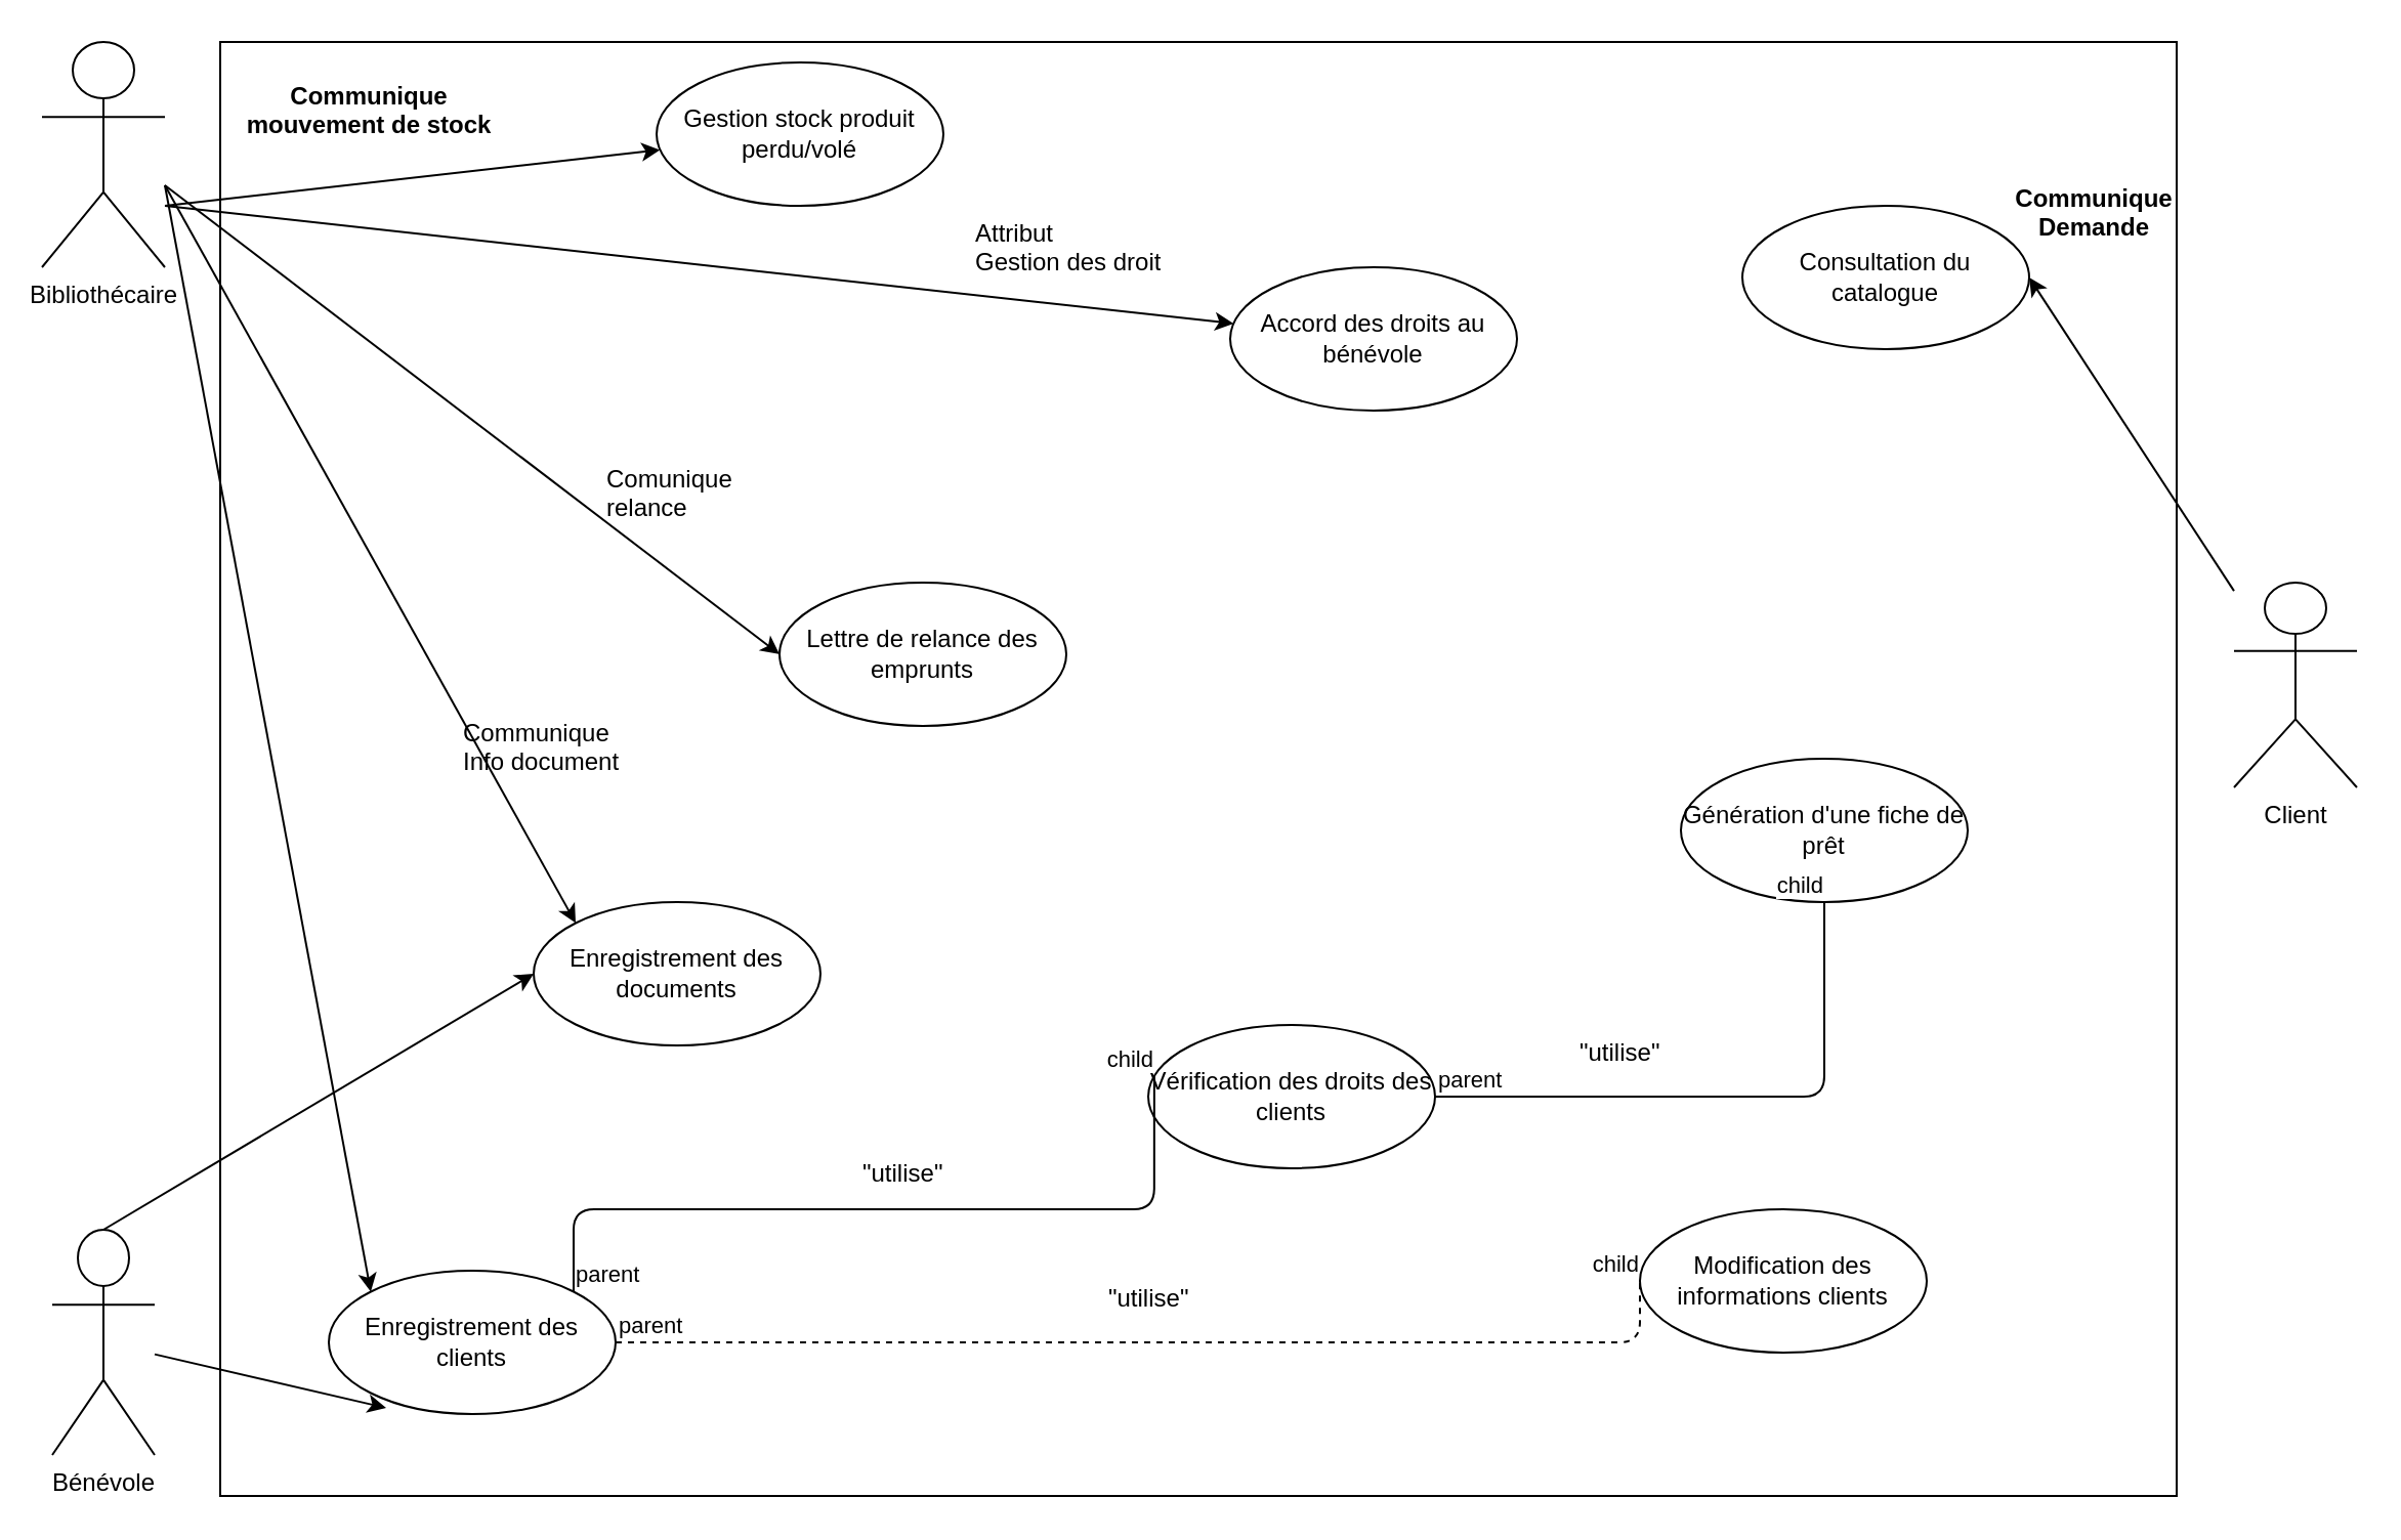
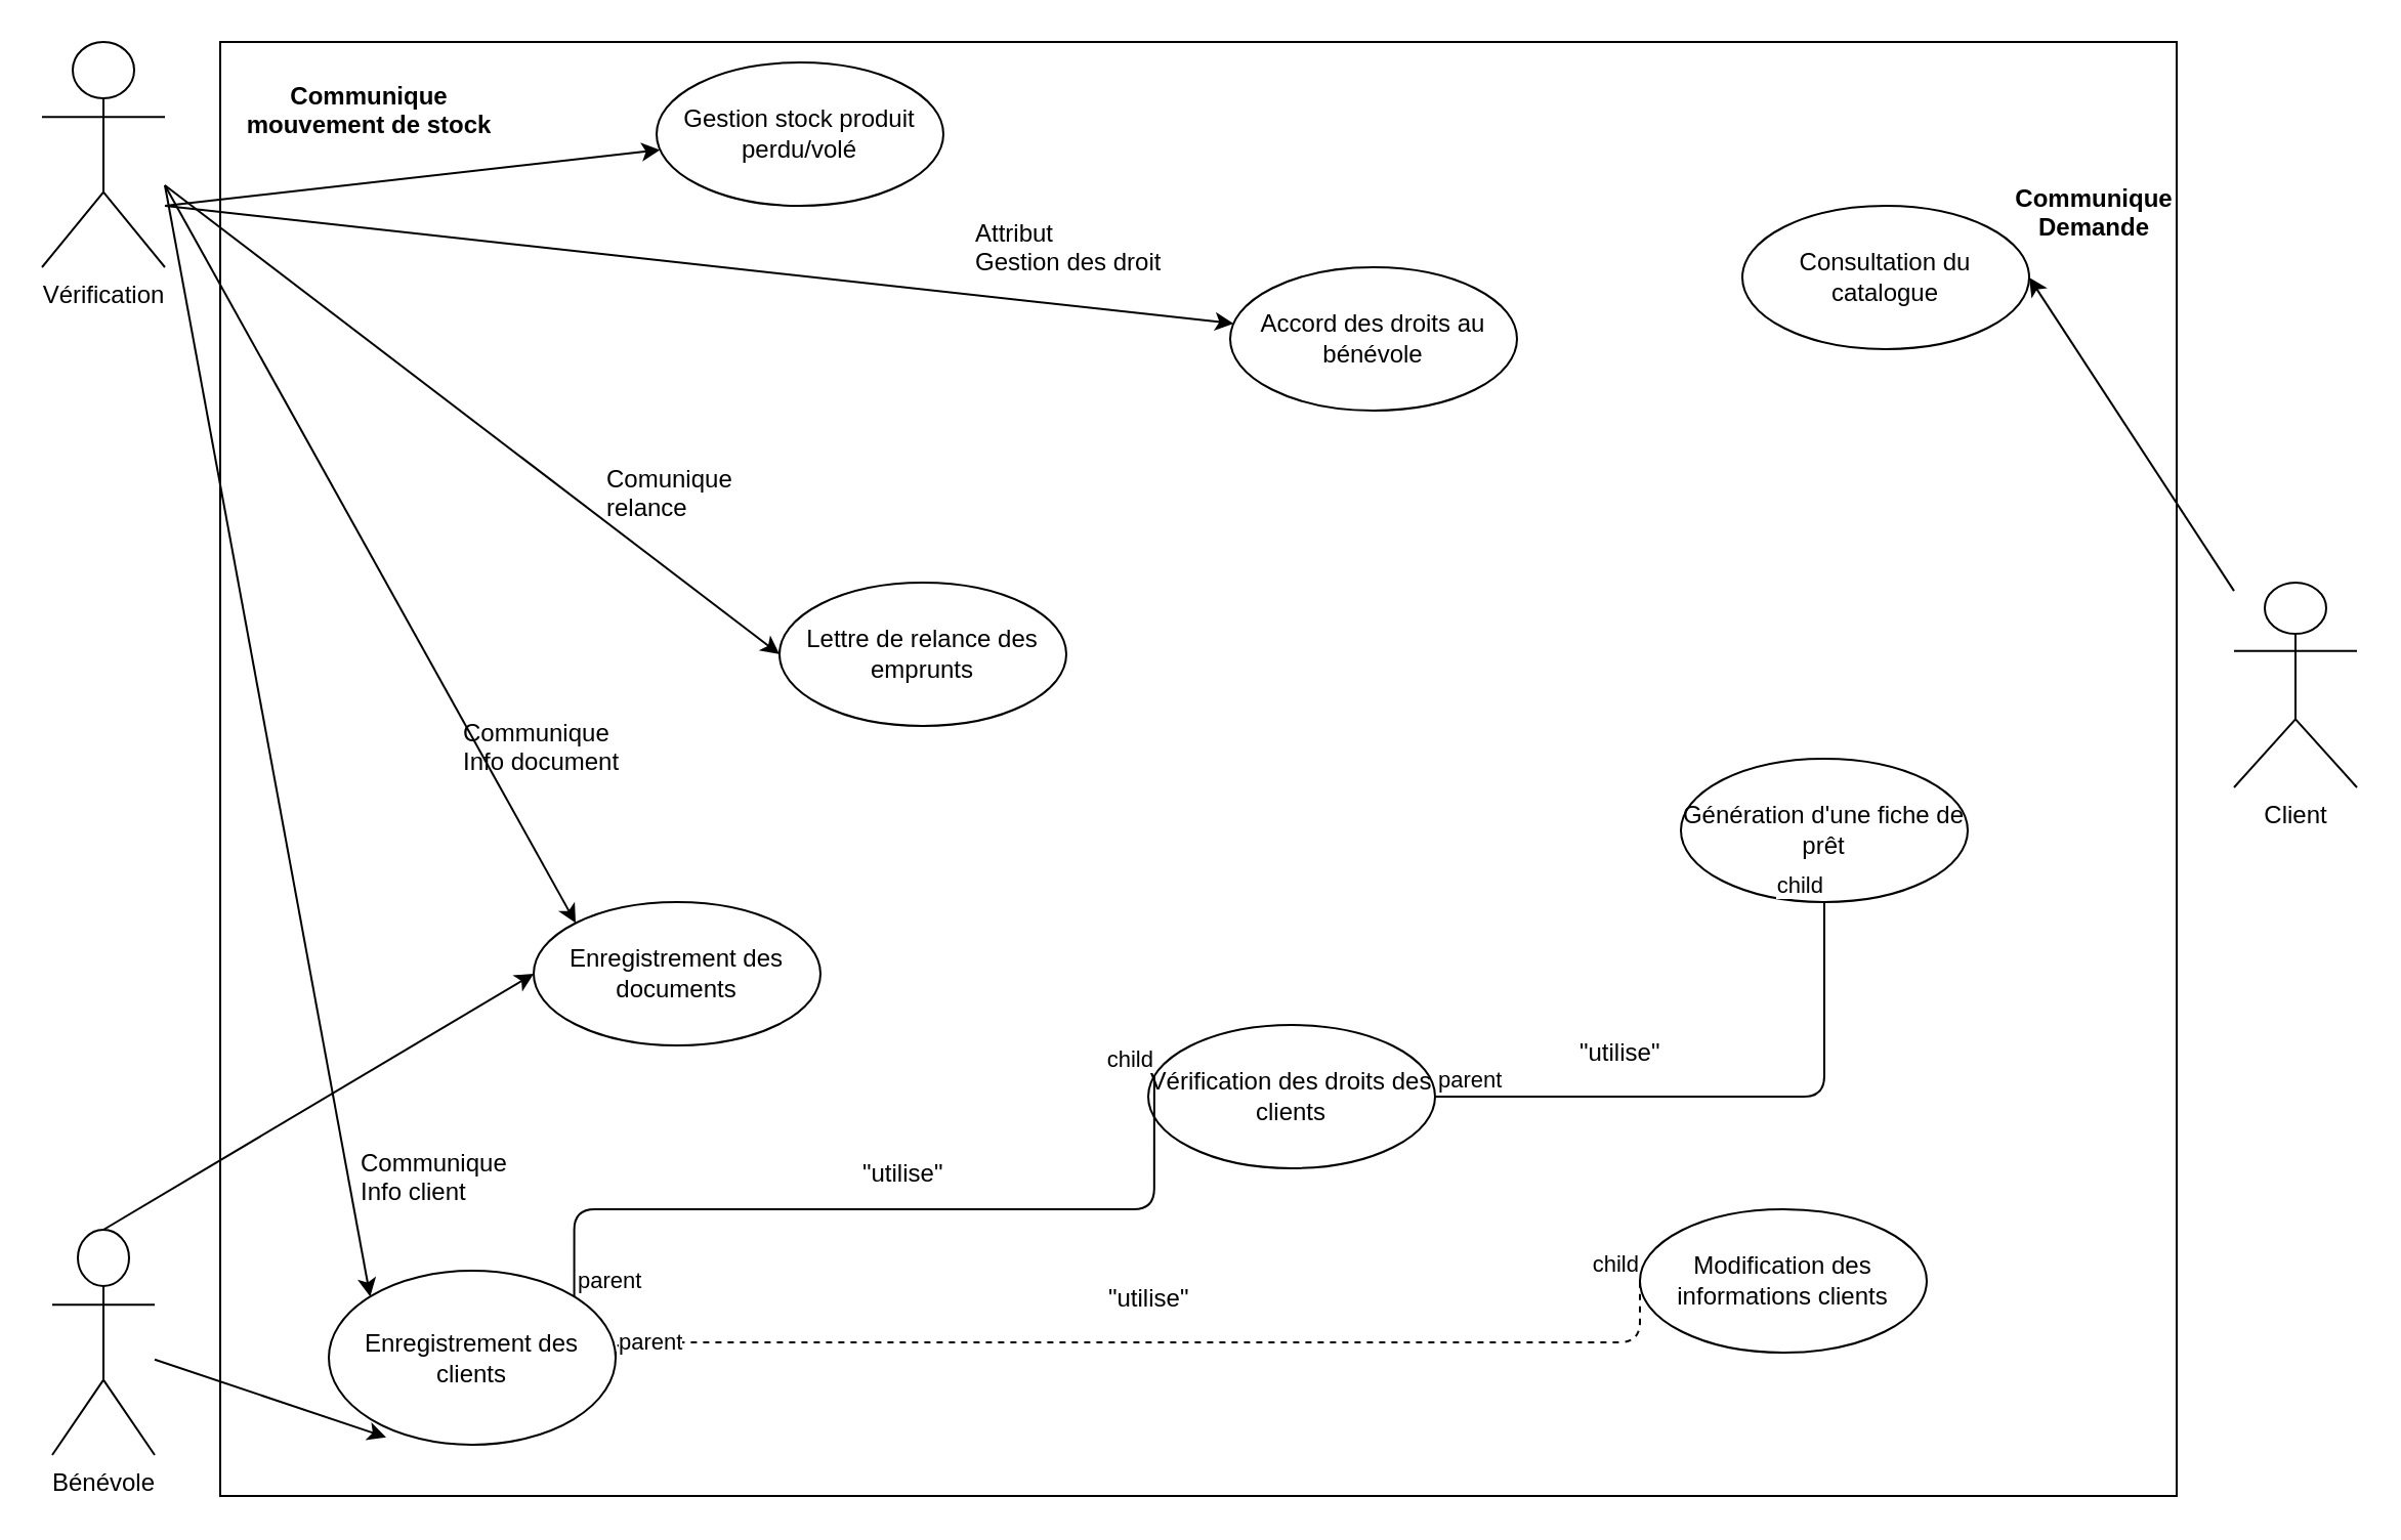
  <mxCell id="0" />
  <mxCell id="1" parent="0" />
  <mxCell id="2" value="" style="rounded=0;whiteSpace=wrap;html=1;" parent="1" vertex="1"><mxGeometry x="107" y="20" width="955" height="710" as="geometry" /></mxCell>
- <mxCell id="3" value="Bibliothécaire" style="shape=umlActor;verticalLabelPosition=bottom;verticalAlign=top;html=1;outlineConnect=0;" parent="1" vertex="1"><mxGeometry x="20" y="20" width="60" height="110" as="geometry" /></mxCell>
+ <mxCell id="3" value="Vérification" style="shape=umlActor;verticalLabelPosition=bottom;verticalAlign=top;html=1;outlineConnect=0;" parent="1" vertex="1"><mxGeometry x="20" y="20" width="60" height="110" as="geometry" /></mxCell>
  <mxCell id="4" value="Bénévole" style="shape=umlActor;verticalLabelPosition=bottom;verticalAlign=top;html=1;outlineConnect=0;" parent="1" vertex="1"><mxGeometry x="25" y="600" width="50" height="110" as="geometry" /></mxCell>
  <mxCell id="5" value="Client" style="shape=umlActor;verticalLabelPosition=bottom;verticalAlign=top;html=1;outlineConnect=0;" parent="1" vertex="1"><mxGeometry x="1090" y="284" width="60" height="100" as="geometry" /></mxCell>
  <mxCell id="6" value="Consultation du catalogue" style="ellipse;whiteSpace=wrap;html=1;" parent="1" vertex="1"><mxGeometry x="850" y="100" width="140" height="70" as="geometry" /></mxCell>
  <mxCell id="7" value="Enregistrement des documents" style="ellipse;whiteSpace=wrap;html=1;" parent="1" vertex="1"><mxGeometry x="260" y="440" width="140" height="70" as="geometry" /></mxCell>
- <mxCell id="8" value="Enregistrement des clients" style="ellipse;whiteSpace=wrap;html=1;" parent="1" vertex="1"><mxGeometry x="160" y="620" width="140" height="70" as="geometry" /></mxCell>
+ <mxCell id="8" value="Enregistrement des clients" style="ellipse;whiteSpace=wrap;html=1;" parent="1" vertex="1"><mxGeometry x="160" y="620" width="140" height="85" as="geometry" /></mxCell>
  <mxCell id="9" value="Gestion stock produit perdu/volé" style="ellipse;whiteSpace=wrap;html=1;" parent="1" vertex="1"><mxGeometry x="320" y="30" width="140" height="70" as="geometry" /></mxCell>
  <mxCell id="10" value="Accord des droits au bénévole" style="ellipse;whiteSpace=wrap;html=1;" parent="1" vertex="1"><mxGeometry x="600" y="130" width="140" height="70" as="geometry" /></mxCell>
  <mxCell id="11" value="Lettre de relance des emprunts" style="ellipse;whiteSpace=wrap;html=1;" parent="1" vertex="1"><mxGeometry x="380" y="284" width="140" height="70" as="geometry" /></mxCell>
  <mxCell id="12" style="edgeStyle=orthogonalEdgeStyle;rounded=0;orthogonalLoop=1;jettySize=auto;html=1;exitX=0.5;exitY=1;exitDx=0;exitDy=0;" parent="1" source="11" target="11" edge="1"><mxGeometry relative="1" as="geometry" /></mxCell>
  <mxCell id="13" value="Vérification des droits des clients" style="ellipse;whiteSpace=wrap;html=1;" parent="1" vertex="1"><mxGeometry x="560" y="500" width="140" height="70" as="geometry" /></mxCell>
  <mxCell id="14" value="Modification des informations clients" style="ellipse;whiteSpace=wrap;html=1;" parent="1" vertex="1"><mxGeometry x="800" y="590" width="140" height="70" as="geometry" /></mxCell>
  <mxCell id="15" value="Communique&#10;Demande" style="text;align=center;fontStyle=1;verticalAlign=middle;spacingLeft=3;spacingRight=3;strokeColor=none;rotatable=0;points=[[0,0.5],[1,0.5]];portConstraint=eastwest;" parent="1" vertex="1"><mxGeometry x="982" y="90" width="80" height="26" as="geometry" /></mxCell>
  <mxCell id="16" value="Génération d'une fiche de prêt" style="ellipse;whiteSpace=wrap;html=1;" parent="1" vertex="1"><mxGeometry x="820" y="370" width="140" height="70" as="geometry" /></mxCell>
  <mxCell id="17" value="" style="endArrow=classic;html=1;" parent="1" target="9" edge="1"><mxGeometry width="50" height="50" relative="1" as="geometry"><mxPoint x="80" y="100" as="sourcePoint" /><mxPoint x="490" y="270" as="targetPoint" /></mxGeometry></mxCell>
  <mxCell id="18" value="" style="endArrow=classic;html=1;entryX=1;entryY=0.5;entryDx=0;entryDy=0;" parent="1" source="5" target="6" edge="1"><mxGeometry width="50" height="50" relative="1" as="geometry"><mxPoint x="440" y="320" as="sourcePoint" /><mxPoint x="490" y="270" as="targetPoint" /></mxGeometry></mxCell>
  <mxCell id="19" value="" style="endArrow=classic;html=1;exitX=0.5;exitY=0;exitDx=0;exitDy=0;exitPerimeter=0;entryX=0;entryY=0.5;entryDx=0;entryDy=0;" parent="1" source="4" target="7" edge="1"><mxGeometry width="50" height="50" relative="1" as="geometry"><mxPoint x="280" y="520" as="sourcePoint" /><mxPoint x="330" y="470" as="targetPoint" /></mxGeometry></mxCell>
  <mxCell id="20" value="" style="endArrow=classic;html=1;entryX=0;entryY=0;entryDx=0;entryDy=0;" parent="1" target="7" edge="1"><mxGeometry width="50" height="50" relative="1" as="geometry"><mxPoint x="80" y="90" as="sourcePoint" /><mxPoint x="330" y="170" as="targetPoint" /></mxGeometry></mxCell>
  <mxCell id="21" value="" style="endArrow=classic;html=1;entryX=0;entryY=0;entryDx=0;entryDy=0;" parent="1" target="8" edge="1"><mxGeometry width="50" height="50" relative="1" as="geometry"><mxPoint x="80" y="90" as="sourcePoint" /><mxPoint x="330" y="270" as="targetPoint" /></mxGeometry></mxCell>
  <mxCell id="22" value="" style="endArrow=classic;html=1;entryX=0.2;entryY=0.957;entryDx=0;entryDy=0;entryPerimeter=0;" parent="1" source="4" target="8" edge="1"><mxGeometry width="50" height="50" relative="1" as="geometry"><mxPoint x="280" y="320" as="sourcePoint" /><mxPoint x="330" y="270" as="targetPoint" /></mxGeometry></mxCell>
  <mxCell id="23" value="" style="endArrow=classic;html=1;entryX=0;entryY=0.5;entryDx=0;entryDy=0;" parent="1" target="11" edge="1"><mxGeometry width="50" height="50" relative="1" as="geometry"><mxPoint x="80" y="90" as="sourcePoint" /><mxPoint x="330" y="270" as="targetPoint" /></mxGeometry></mxCell>
  <mxCell id="24" value="" style="endArrow=classic;html=1;" parent="1" target="10" edge="1"><mxGeometry width="50" height="50" relative="1" as="geometry"><mxPoint x="80" y="100" as="sourcePoint" /><mxPoint x="330" y="270" as="targetPoint" /></mxGeometry></mxCell>
  <mxCell id="25" value="" style="endArrow=none;html=1;edgeStyle=orthogonalEdgeStyle;exitX=1;exitY=0;exitDx=0;exitDy=0;entryX=0.021;entryY=0.357;entryDx=0;entryDy=0;entryPerimeter=0;" parent="1" source="8" target="13" edge="1"><mxGeometry relative="1" as="geometry"><mxPoint x="220" y="290" as="sourcePoint" /><mxPoint x="380" y="290" as="targetPoint" /><Array as="points"><mxPoint x="280" y="590" /><mxPoint x="563" y="590" /></Array></mxGeometry></mxCell>
  <mxCell id="26" value="parent" style="edgeLabel;resizable=0;html=1;align=left;verticalAlign=bottom;" parent="25" connectable="0" vertex="1"><mxGeometry x="-1" relative="1" as="geometry" /></mxCell>
  <mxCell id="27" value="child" style="edgeLabel;resizable=0;html=1;align=right;verticalAlign=bottom;" parent="25" connectable="0" vertex="1"><mxGeometry x="1" relative="1" as="geometry" /></mxCell>
  <mxCell id="28" value="" style="endArrow=none;html=1;edgeStyle=orthogonalEdgeStyle;exitX=1;exitY=0.5;exitDx=0;exitDy=0;entryX=0;entryY=0.5;entryDx=0;entryDy=0;dashed=1;" parent="1" source="8" target="14" edge="1"><mxGeometry relative="1" as="geometry"><mxPoint x="309.497" y="550.251" as="sourcePoint" /><mxPoint x="442.94" y="333.99" as="targetPoint" /><Array as="points"><mxPoint x="800" y="655" /></Array></mxGeometry></mxCell>
  <mxCell id="29" value="parent" style="edgeLabel;resizable=0;html=1;align=left;verticalAlign=bottom;" parent="28" connectable="0" vertex="1"><mxGeometry x="-1" relative="1" as="geometry" /></mxCell>
  <mxCell id="30" value="child" style="edgeLabel;resizable=0;html=1;align=right;verticalAlign=bottom;" parent="28" connectable="0" vertex="1"><mxGeometry x="1" relative="1" as="geometry" /></mxCell>
  <mxCell id="31" value="" style="endArrow=none;html=1;edgeStyle=orthogonalEdgeStyle;exitX=1;exitY=0.5;exitDx=0;exitDy=0;entryX=0.5;entryY=1;entryDx=0;entryDy=0;" parent="1" source="13" target="16" edge="1"><mxGeometry relative="1" as="geometry"><mxPoint x="220" y="350" as="sourcePoint" /><mxPoint x="380" y="350" as="targetPoint" /></mxGeometry></mxCell>
  <mxCell id="32" value="parent" style="edgeLabel;resizable=0;html=1;align=left;verticalAlign=bottom;" parent="31" connectable="0" vertex="1"><mxGeometry x="-1" relative="1" as="geometry" /></mxCell>
  <mxCell id="33" value="child" style="edgeLabel;resizable=0;html=1;align=right;verticalAlign=bottom;" parent="31" connectable="0" vertex="1"><mxGeometry x="1" relative="1" as="geometry" /></mxCell>
  <mxCell id="34" value="Communique&#10;mouvement de stock" style="text;align=center;fontStyle=1;verticalAlign=middle;spacingLeft=3;spacingRight=3;strokeColor=none;rotatable=0;points=[[0,0.5],[1,0.5]];portConstraint=eastwest;" parent="1" vertex="1"><mxGeometry x="140" y="40" width="80" height="26" as="geometry" /></mxCell>
  <mxCell id="35" value="Attribut&#10;Gestion des droits" style="text;strokeColor=none;fillColor=none;align=left;verticalAlign=top;spacingLeft=4;spacingRight=4;overflow=hidden;rotatable=0;points=[[0,0.5],[1,0.5]];portConstraint=eastwest;" parent="1" vertex="1"><mxGeometry x="470" y="100" width="100" height="40" as="geometry" /></mxCell>
  <mxCell id="36" value="Comunique&#10;relance" style="text;strokeColor=none;fillColor=none;align=left;verticalAlign=top;spacingLeft=4;spacingRight=4;overflow=hidden;rotatable=0;points=[[0,0.5],[1,0.5]];portConstraint=eastwest;" parent="1" vertex="1"><mxGeometry x="290" y="220" width="100" height="40" as="geometry" /></mxCell>
  <mxCell id="37" value="Communique&#10;Info document" style="text;strokeColor=none;fillColor=none;align=left;verticalAlign=top;spacingLeft=4;spacingRight=4;overflow=hidden;rotatable=0;points=[[0,0.5],[1,0.5]];portConstraint=eastwest;" parent="1" vertex="1"><mxGeometry x="220" y="344" width="100" height="46" as="geometry" /></mxCell>
+ <mxCell id="38" value="Communique&#10;Info client" style="text;strokeColor=none;fillColor=none;align=left;verticalAlign=top;spacingLeft=4;spacingRight=4;overflow=hidden;rotatable=0;points=[[0,0.5],[1,0.5]];portConstraint=eastwest;" parent="1" vertex="1"><mxGeometry x="170" y="554" width="100" height="36" as="geometry" /></mxCell>
  <mxCell id="39" value="&quot;utilise&quot;" style="text;strokeColor=none;fillColor=none;align=left;verticalAlign=top;spacingLeft=4;spacingRight=4;overflow=hidden;rotatable=0;points=[[0,0.5],[1,0.5]];portConstraint=eastwest;" parent="1" vertex="1"><mxGeometry x="535" y="620" width="55" height="26" as="geometry" /></mxCell>
  <mxCell id="40" value="&quot;utilise&quot;" style="text;strokeColor=none;fillColor=none;align=left;verticalAlign=top;spacingLeft=4;spacingRight=4;overflow=hidden;rotatable=0;points=[[0,0.5],[1,0.5]];portConstraint=eastwest;" parent="1" vertex="1"><mxGeometry x="415" y="559" width="55" height="26" as="geometry" /></mxCell>
  <mxCell id="41" value="&quot;utilise&quot;" style="text;strokeColor=none;fillColor=none;align=left;verticalAlign=top;spacingLeft=4;spacingRight=4;overflow=hidden;rotatable=0;points=[[0,0.5],[1,0.5]];portConstraint=eastwest;" parent="1" vertex="1"><mxGeometry x="765" y="500" width="55" height="26" as="geometry" /></mxCell>
